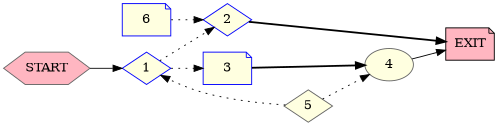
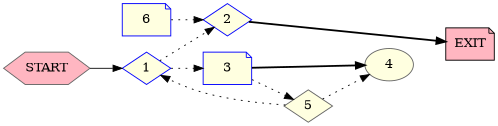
  digraph {
    rankdir=LR
    node [color=blue fillcolor=lightyellow shape=diamond style=filled]
    edge [style=dotted]
    n1 [color=gray40 fillcolor=lightpink label=START shape=hexagon]
    1
    2
    3 [shape=note]
    n5 [color=black fillcolor=lightpink label=EXIT shape=note]
    4 [color=gray40 shape=ellipse]
    5 [color=gray40]
    6 [shape=note]
    n1 -> 1 [style=solid]
    1 -> 2
    1 -> 3
    2 -> n5 [style=bold]
    3 -> 4 [style=bold]
-   4 -> n5 [style=solid]
+   3 -> 5
    5 -> 1
    5 -> 4
    6 -> 2
  }
